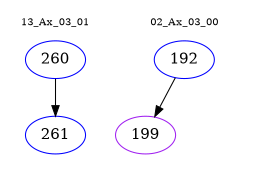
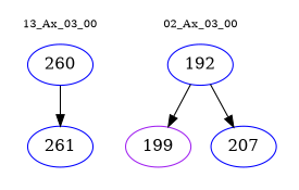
  digraph {
    node [color=blue]
    edge [color=black]
    n1 [label=260]
    n2 [label=261]
    n3 [label=192]
    n4 [color=purple label=199]
+   n5 [label=207]
    subgraph cluster_1 {
      color=white
      fontsize=10
-     label="13_Ax_03_01"
+     label="13_Ax_03_00"
      n1
      n2
    }
    subgraph cluster_2 {
      color=white
      fontsize=10
      label="02_Ax_03_00"
      n3
      n4
+     n5
    }
    n1 -> n2
    n3 -> n4
+   n3 -> n5
  }
